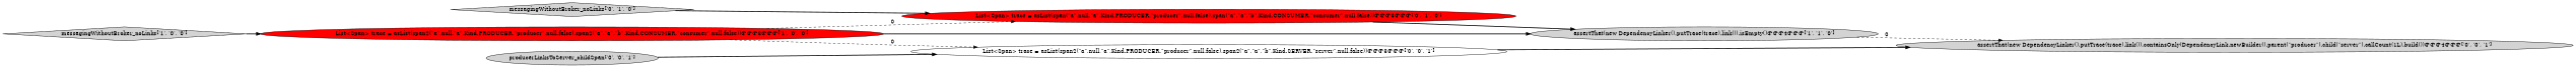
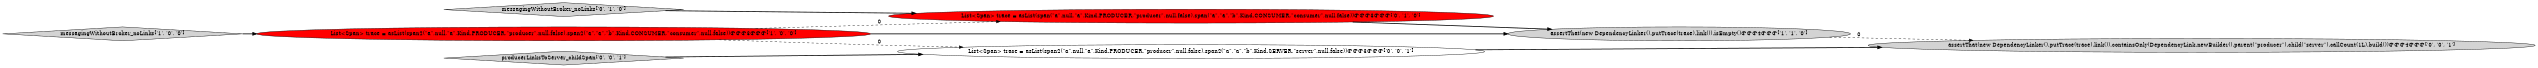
  digraph {
    rankdir=LR
    node [fillcolor=lightgray shape=ellipse style=filled]
    edge [style=bold]
    n1 [label="messagingWithoutBroker_noLinks['0', '1', '0']" shape=diamond]
    n2 [fillcolor=red label="List<Span> trace = asList(span(\"a\",null,\"a\",Kind.PRODUCER,\"producer\",null,false),span(\"a\",\"a\",\"b\",Kind.CONSUMER,\"consumer\",null,false))@@@3@@@['0', '1', '0']"]
    n3 [fillcolor=red label="List<Span> trace = asList(span2(\"a\",null,\"a\",Kind.PRODUCER,\"producer\",null,false),span2(\"a\",\"a\",\"b\",Kind.CONSUMER,\"consumer\",null,false))@@@3@@@['1', '0', '0']"]
    n4 [label="assertThat(new DependencyLinker().putTrace(trace).link()).isEmpty()@@@4@@@['1', '1', '0']"]
    n5 [fillcolor=white label="List<Span> trace = asList(span2(\"a\",null,\"a\",Kind.PRODUCER,\"producer\",null,false),span2(\"a\",\"a\",\"b\",Kind.SERVER,\"server\",null,false))@@@3@@@['0', '0', '1']"]
-   n6 [label="producerLinksToServer_childSpan['0', '0', '1']"]
+   n6 [label="producerLinksToServer_childSpan['0', '0', '1']" shape=diamond]
    n7 [label="assertThat(new DependencyLinker().putTrace(trace).link()).containsOnly(DependencyLink.newBuilder().parent(\"producer\").child(\"server\").callCount(1L).build())@@@4@@@['0', '0', '1']"]
    n8 [label="messagingWithoutBroker_noLinks['1', '0', '0']" shape=diamond]
    n1 -> n2
    n2 -> n4
    n3 -> n2 [label=0 style=dashed]
    n3 -> n4
    n3 -> n5 [label=0 style=dashed]
    n4 -> n7 [label=0 style=dashed]
    n5 -> n7
    n6 -> n5
    n8 -> n3
  }
